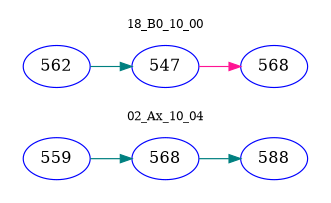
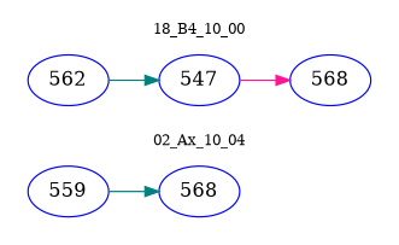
  digraph {
    rankdir=LR
    node [color=blue]
    edge [color=teal]
    n1 [label=559]
    n2 [label=568]
-   n3 [label=588]
    n4 [label=562]
    n5 [label=547]
    n6 [label=568]
    subgraph cluster_1 {
      color=white
      fontsize=10
      label="02_Ax_10_04"
      n1
      n2
-     n3
    }
    subgraph cluster_2 {
      color=white
      fontsize=10
-     label="18_B0_10_00"
+     label="18_B4_10_00"
      n4
      n5
      n6
    }
    n1 -> n2
-   n2 -> n3
    n4 -> n5
    n5 -> n6 [color=deeppink]
  }
